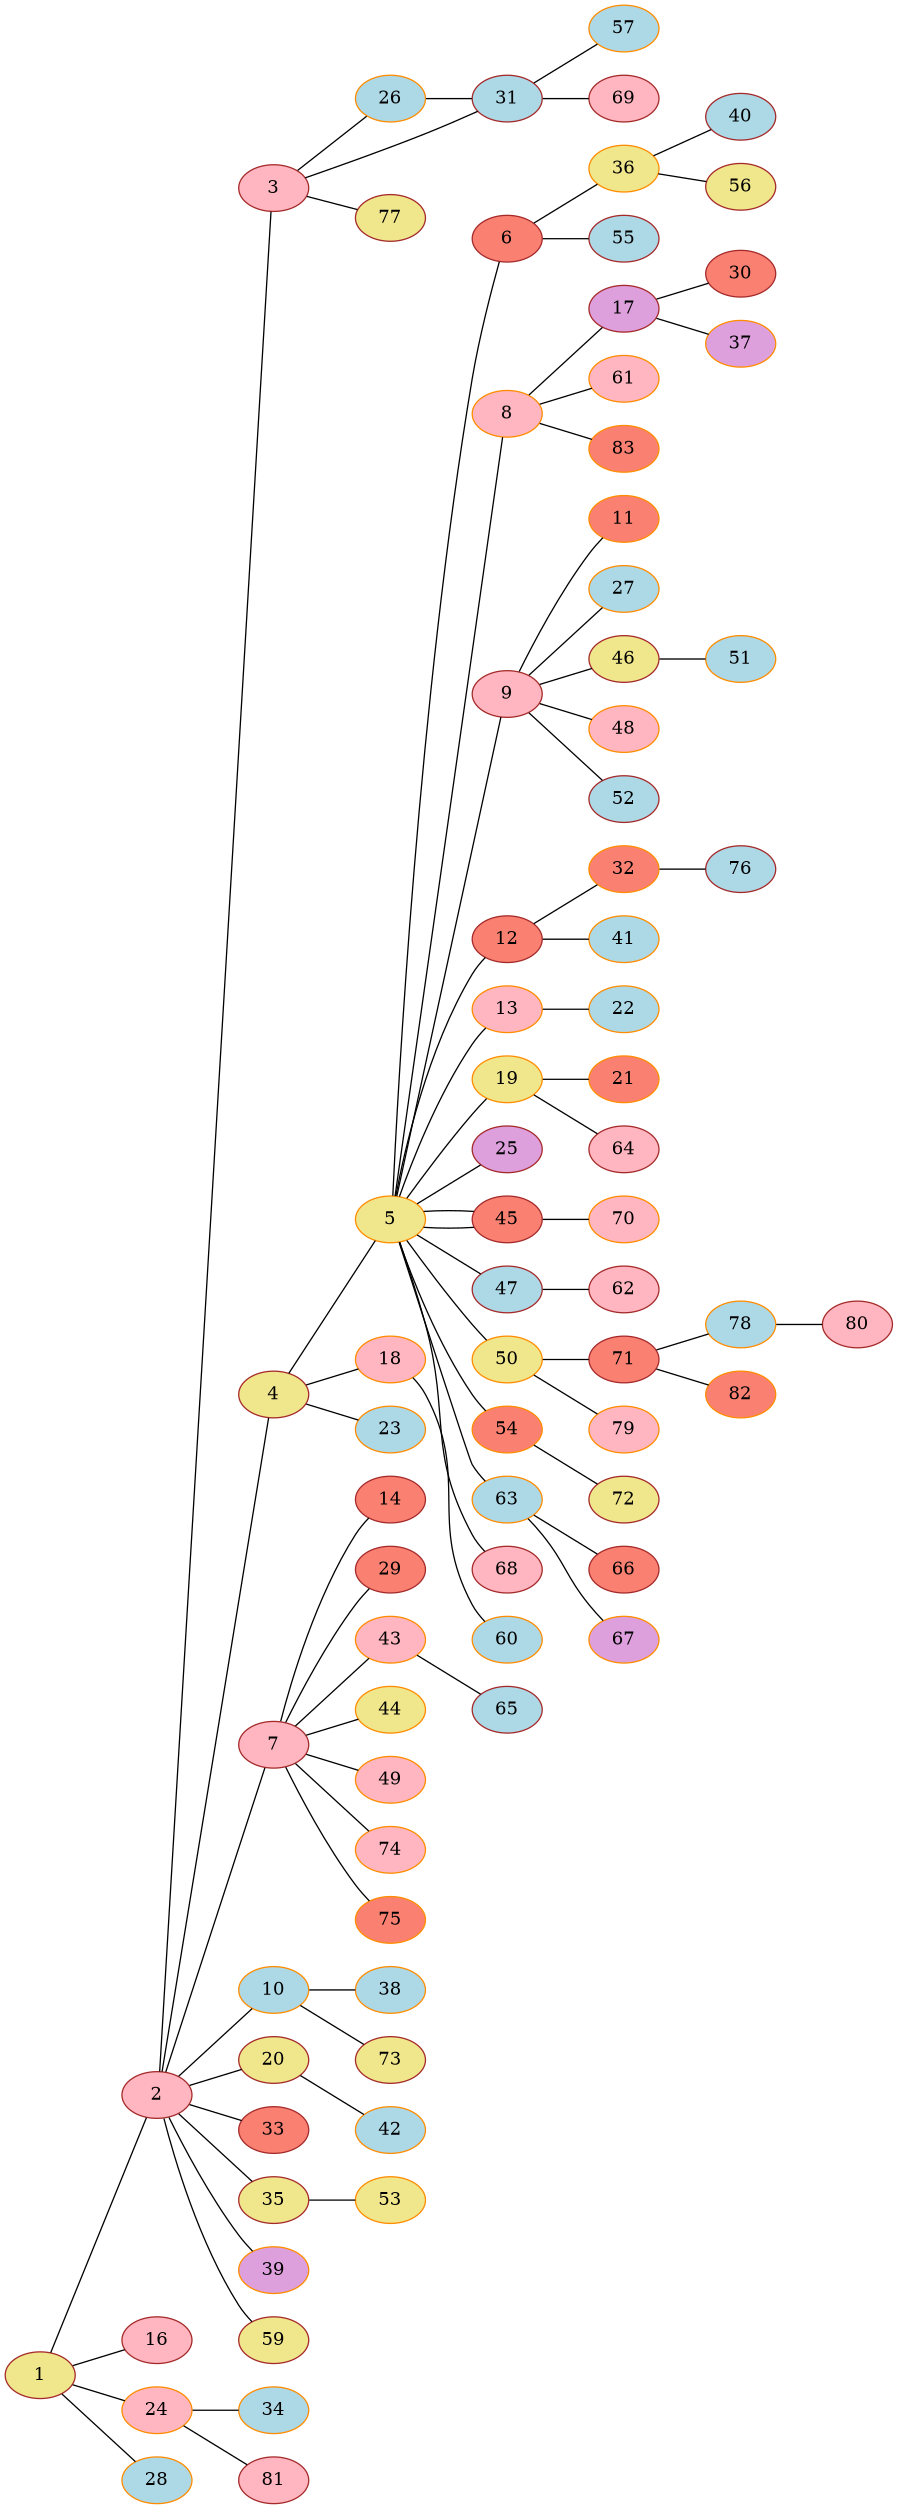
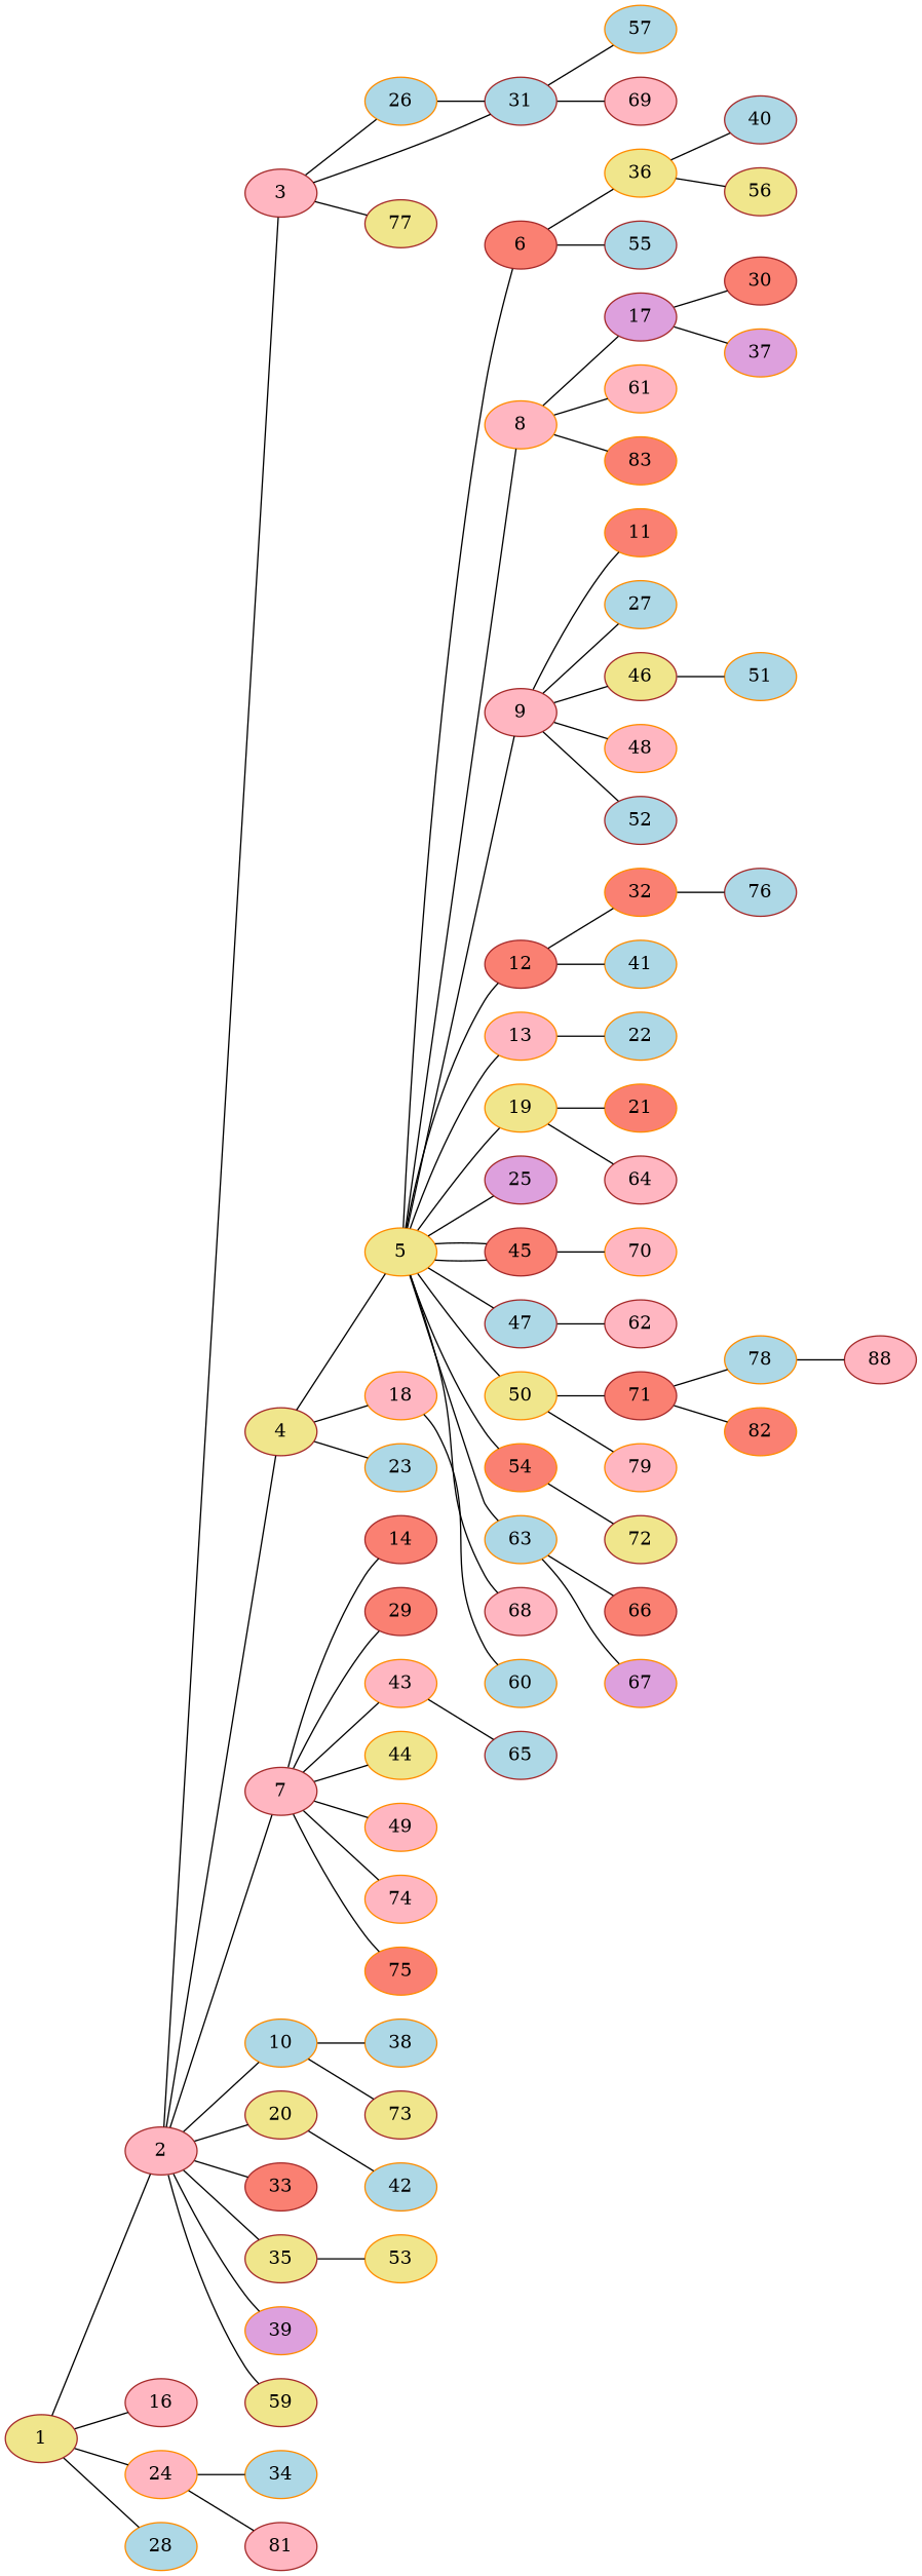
  graph {
    rankdir=LR
    node [color=darkorange fillcolor=lightpink style=filled]
    1 [color=brown fillcolor=khaki]
    2 [color=brown]
    16 [color=brown]
    24
    28 [fillcolor=lightblue]
    3 [color=brown]
    4 [color=brown fillcolor=khaki]
    7 [color=brown]
    10 [fillcolor=lightblue]
    20 [color=brown fillcolor=khaki]
    33 [color=brown fillcolor=salmon]
    35 [color=brown fillcolor=khaki]
    39 [fillcolor=plum]
    59 [color=brown fillcolor=khaki]
    34 [fillcolor=lightblue]
    81 [color=brown]
    26 [fillcolor=lightblue]
    31 [color=brown fillcolor=lightblue]
    77 [color=brown fillcolor=khaki]
    5 [fillcolor=khaki]
    18
    23 [fillcolor=lightblue]
    14 [color=brown fillcolor=salmon]
    29 [color=brown fillcolor=salmon]
    43
    44 [fillcolor=khaki]
    49
    74
    75 [fillcolor=salmon]
    38 [fillcolor=lightblue]
    73 [color=brown fillcolor=khaki]
    42 [fillcolor=lightblue]
    53 [fillcolor=khaki]
    57 [fillcolor=lightblue]
    69 [color=brown]
    6 [color=brown fillcolor=salmon]
    8
    9 [color=brown]
    12 [color=brown fillcolor=salmon]
    13
    19 [fillcolor=khaki]
    25 [color=brown fillcolor=plum]
    45 [color=brown fillcolor=salmon]
    47 [color=brown fillcolor=lightblue]
    50 [fillcolor=khaki]
    54 [fillcolor=salmon]
    63 [fillcolor=lightblue]
    68 [color=brown]
    60 [fillcolor=lightblue]
    36 [fillcolor=khaki]
    55 [color=brown fillcolor=lightblue]
    17 [color=brown fillcolor=plum]
    61
    83 [fillcolor=salmon]
    11 [fillcolor=salmon]
    27 [fillcolor=lightblue]
    46 [color=brown fillcolor=khaki]
    48
    52 [color=brown fillcolor=lightblue]
    32 [fillcolor=salmon]
    41 [fillcolor=lightblue]
    22 [fillcolor=lightblue]
    21 [fillcolor=salmon]
    64 [color=brown]
    70
    62 [color=brown]
    71 [color=brown fillcolor=salmon]
    79
    72 [color=brown fillcolor=khaki]
    66 [color=brown fillcolor=salmon]
    67 [fillcolor=plum]
    40 [color=brown fillcolor=lightblue]
    56 [color=brown fillcolor=khaki]
    65 [color=brown fillcolor=lightblue]
    30 [color=brown fillcolor=salmon]
    37 [fillcolor=plum]
    51 [fillcolor=lightblue]
    76 [color=brown fillcolor=lightblue]
    78 [fillcolor=lightblue]
    82 [fillcolor=salmon]
-   80 [color=brown]
+   80 [color=brown label=88]
    1 -- 2
    1 -- 16
    1 -- 24
    1 -- 28
    2 -- 3
    2 -- 4
    2 -- 7
    2 -- 10
    2 -- 20
    2 -- 33
    2 -- 35
    2 -- 39
    2 -- 59
    24 -- 34
    24 -- 81
    3 -- 26
    3 -- 31
    3 -- 77
    4 -- 5
    4 -- 18
    4 -- 23
    7 -- 14
    7 -- 29
    7 -- 43
    7 -- 44
    7 -- 49
    7 -- 74
    7 -- 75
    10 -- 38
    10 -- 73
    20 -- 42
    35 -- 53
    26 -- 31
    31 -- 57
    31 -- 69
    5 -- 6
    5 -- 8
    5 -- 9
    5 -- 12
    5 -- 13
    5 -- 19
    5 -- 25
    5 -- 45
    5 -- 45
    5 -- 47
    5 -- 50
    5 -- 54
    5 -- 63
    5 -- 68
    18 -- 60
    43 -- 65
    6 -- 36
    6 -- 55
    8 -- 17
    8 -- 61
    8 -- 83
    9 -- 11
    9 -- 27
    9 -- 46
    9 -- 48
    9 -- 52
    12 -- 32
    12 -- 41
    13 -- 22
    19 -- 21
    19 -- 64
    45 -- 70
    47 -- 62
    50 -- 71
    50 -- 79
    54 -- 72
    63 -- 66
    63 -- 67
    36 -- 40
    36 -- 56
    17 -- 30
    17 -- 37
    46 -- 51
    32 -- 76
    71 -- 78
    71 -- 82
    78 -- 80
  }
